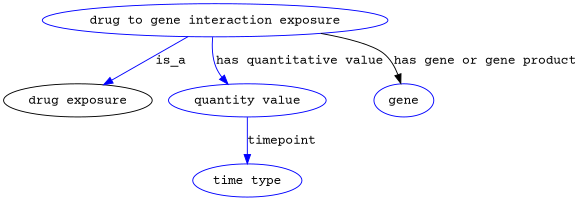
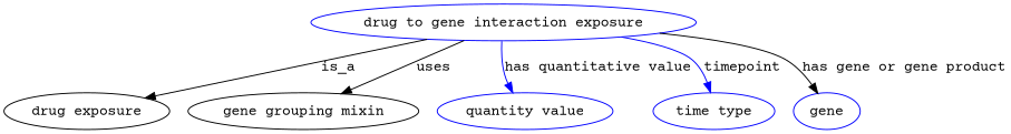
  digraph {
    fontname="Courier Prime"
    node [color=blue fontname="Courier Prime"]
    edge [fontname="Courier Prime" style=solid]
    n1 [height=0.5 label="drug to gene interaction exposure" width=3.5927]
    "drug exposure" [height=0.5 width=1.6971 color=""]
+   "gene grouping mixin" [height=0.5 width=2.3651 color=""]
    n4 [height=0.5 label="quantity value" width=1.6971]
    n5 [height=0.5 label="time type" width=1.2277]
    n6 [height=0.5 label=gene width=0.75827]
-   n1 -> "drug exposure" [label=is_a color=blue style=""]
+   n1 -> "drug exposure" [label=is_a style=""]
+   n1 -> "gene grouping mixin" [label=uses style=""]
    n1 -> n4 [color=blue label="has quantitative value"]
-   n4 -> n5 [color=blue label=timepoint]
+   n1 -> n5 [color=blue label=timepoint]
    n1 -> n6 [color=black label="has gene or gene product"]
  }
